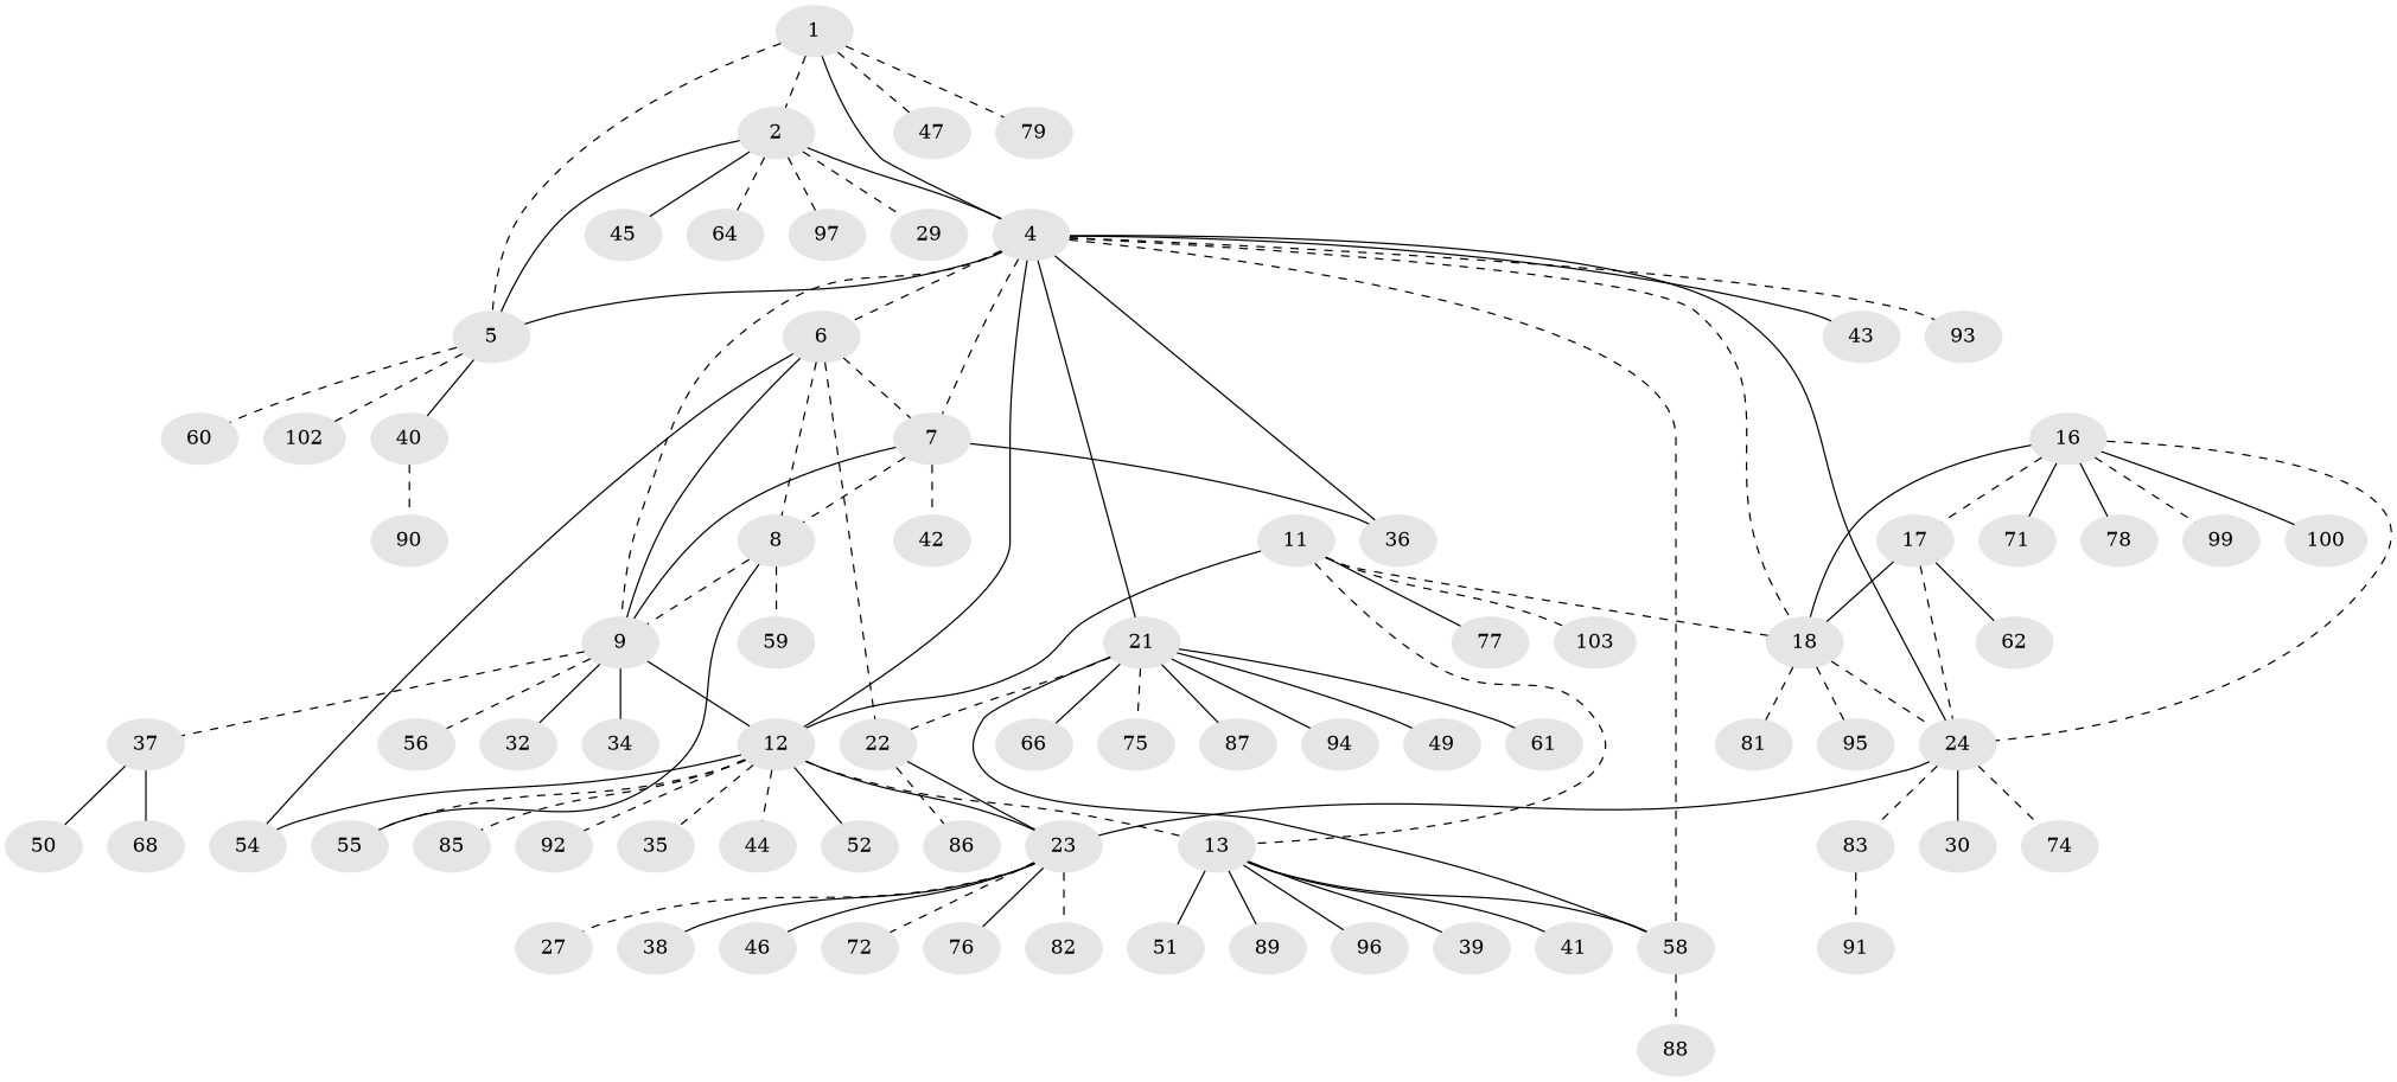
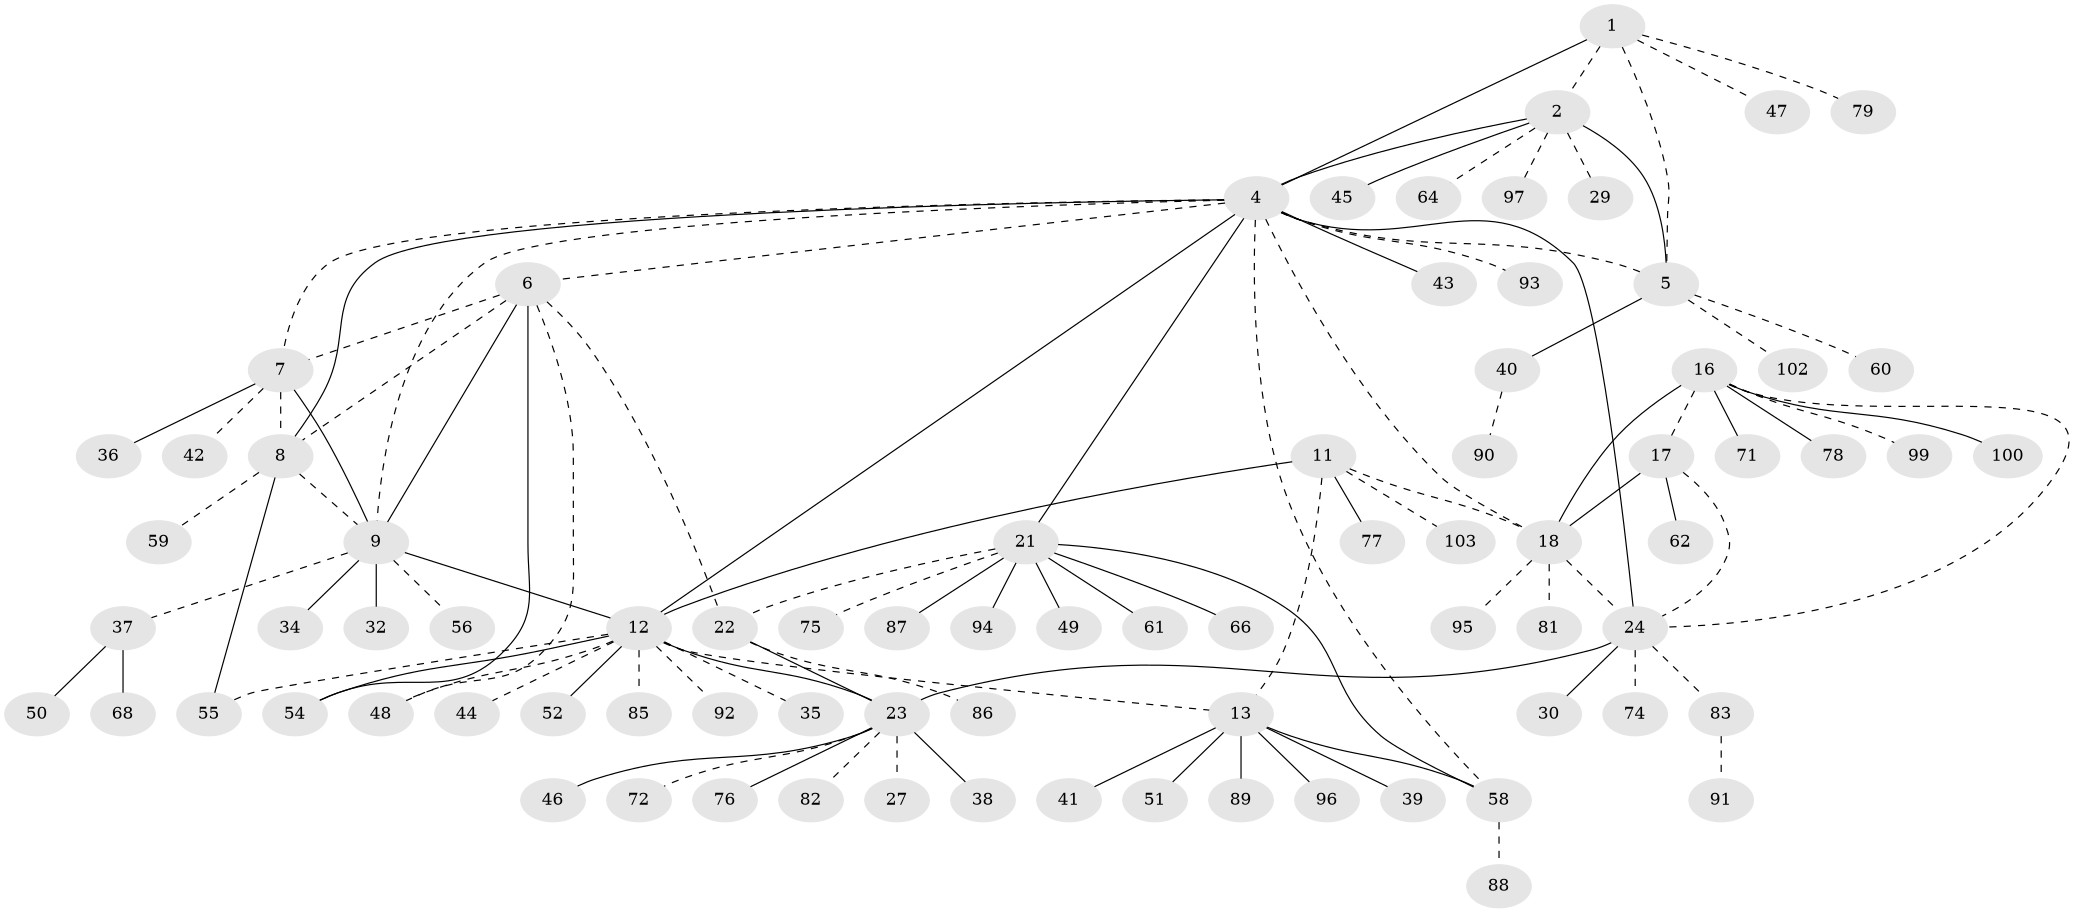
  graph {
    node [color=gray90 style=filled]
    edge [style=dashed]
    1 [super="+31"]
    2 [super="+3"]
    4 [super="+10"]
    5 [super="+57"]
    47
    79
    29
    45 [super="+63"]
    64
    97
    6 [super="+98"]
    7
    8 [super="+70"]
    9 [super="+65"]
    12 [super="+15"]
    18 [super="+19"]
    n17 [label=24 super="+69"]
    21 [super="+25"]
    43
    58 [super="+84"]
    93
    40
    60
    102
    22 [super="+33"]
+   48
    54
    36
    42
    55
    59
    32
    34
    37 [super="+67"]
    56
    13 [super="+26"]
    23 [super="+24"]
    35
    44
    52
    85
    92
    81
    95
    30
    74
    83
    49
    61
    66
    75 [super="+101"]
    87
    94
    88
    90
    86
    50
    68
    11 [super="+53"]
    77
    103
    39
    41
    51
    89
    96
    27
    38
    46 [super="+73"]
    72
    76
    82
    16 [super="+28"]
    17
    71
    78
    99
    100
    62
    91
    1 -- 2 [weight=2]
    1 -- 4 [style=solid]
    1 -- 5
    1 -- 47
    1 -- 79
    2 -- 4 [style=solid weight=2]
    2 -- 5 [style=solid weight=2]
    2 -- 29
    2 -- 45 [style=solid]
    2 -- 64
    2 -- 97
-   4 -- 5 [style=solid]
+   4 -- 5
    4 -- 6
    4 -- 7
-   4 -- 36 [style=solid]
+   4 -- 8 [style=solid]
    4 -- 9
    4 -- 12 [style=solid]
    4 -- 18
    4 -- n17 [style=solid]
    4 -- 21 [style=solid]
    4 -- 43 [style=solid]
    4 -- 58
    4 -- 93
    5 -- 40 [style=solid]
    5 -- 60
    5 -- 102
    6 -- 7
    6 -- 8
    6 -- 9 [style=solid]
    6 -- 22
+   6 -- 48
    6 -- 54 [style=solid]
    7 -- 8
    7 -- 9 [style=solid]
    7 -- 36 [style=solid]
    7 -- 42
    8 -- 9
    8 -- 55 [style=solid]
    8 -- 59
    9 -- 12 [style=solid]
    9 -- 32 [style=solid]
    9 -- 34 [style=solid]
    9 -- 37
    9 -- 56
+   12 -- 48
    12 -- 54 [style=solid]
    12 -- 55
    12 -- 13 [weight=2]
    12 -- 23 [style=solid]
    12 -- 35
    12 -- 44
    12 -- 52 [style=solid]
    12 -- 85
    12 -- 92
    18 -- n17 [weight=2]
    18 -- 81
    18 -- 95
    n17 -- 23 [style=solid]
    n17 -- 30 [style=solid]
    n17 -- 74
    n17 -- 83
    21 -- 58 [style=solid]
    21 -- 22 [weight=2]
    21 -- 49 [style=solid]
    21 -- 61 [style=solid]
    21 -- 66 [style=solid]
    21 -- 75
    21 -- 87 [style=solid]
    21 -- 94 [style=solid]
    58 -- 88
    40 -- 90
    22 -- 23 [style=solid weight=2]
    22 -- 86
    37 -- 50 [style=solid]
    37 -- 68 [style=solid]
    13 -- 58 [style=solid]
    13 -- 39 [style=solid]
    13 -- 41 [style=solid]
    13 -- 51 [style=solid]
    13 -- 89 [style=solid]
    13 -- 96 [style=solid]
    23 -- 27
    23 -- 38 [style=solid]
    23 -- 46 [style=solid]
    23 -- 72
    23 -- 76 [style=solid]
    23 -- 82
    83 -- 91
    11 -- 12 [style=solid weight=2]
    11 -- 18
    11 -- 13
    11 -- 77 [style=solid]
    11 -- 103
    16 -- 18 [style=solid weight=2]
    16 -- n17
    16 -- 17
    16 -- 71 [style=solid]
    16 -- 78 [style=solid]
    16 -- 99
    16 -- 100 [style=solid]
    17 -- 18 [style=solid weight=2]
    17 -- n17
    17 -- 62 [style=solid]
  }
